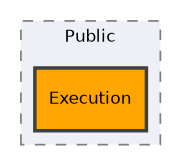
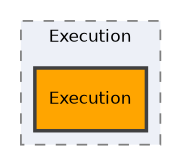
  digraph {
    compound=true
    n1 [color=grey25 fillcolor=orange fontname=Helvetica fontsize=10 label=Execution shape=box style="filled,bold,"]
    subgraph cluster_1 {
      bgcolor="#edf0f7"
      fontname=Helvetica
      fontsize=10
-     label=Public
+     label=Execution
      pencolor=grey50
      style="filled,dashed,"
      n1
    }
  }
